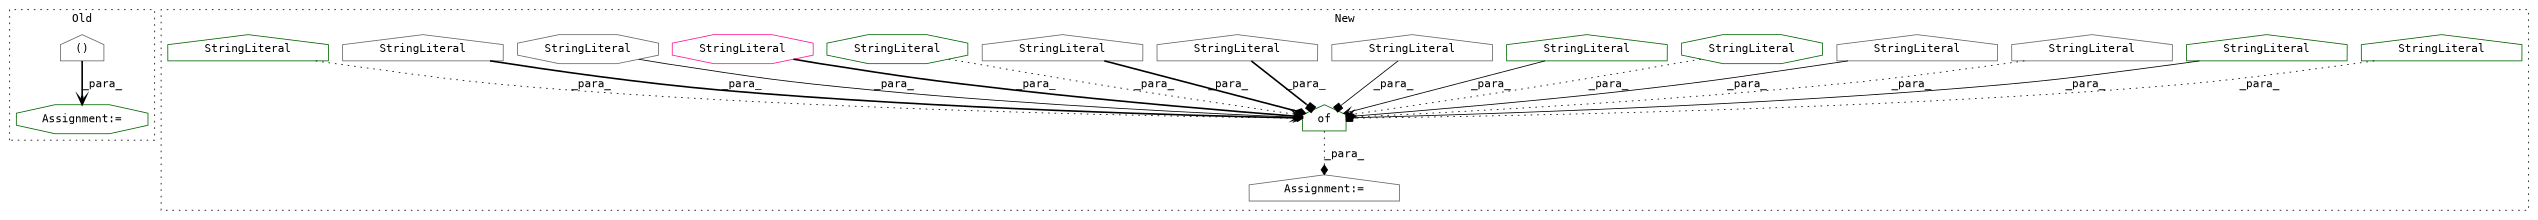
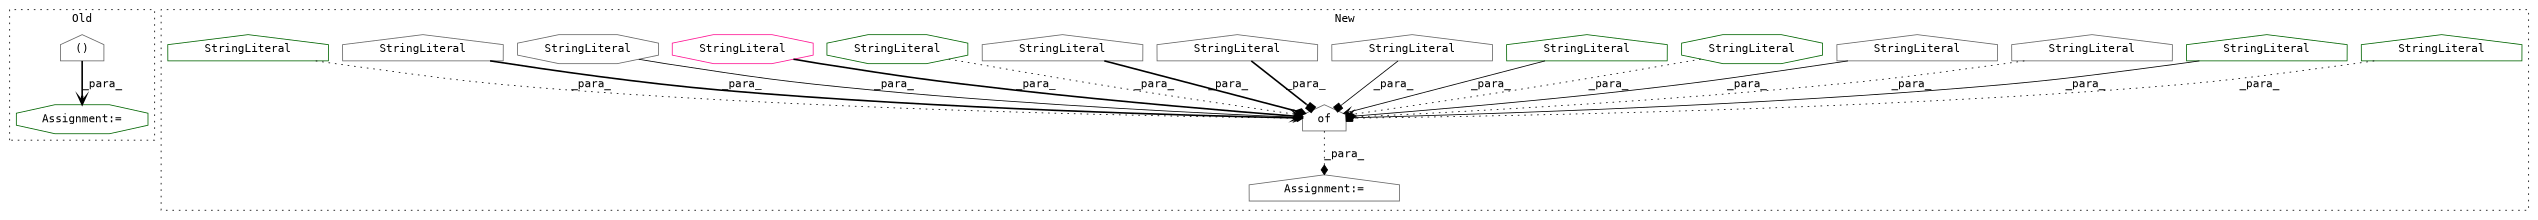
  digraph {
    fontname="DejaVu Sans Mono"
    node [a=45 l=8 shape=house color=gray40 fontname="DejaVu Sans Mono"]
    edge [style=dotted arrowhead=vee fontname="DejaVu Sans Mono"]
    n1 [a=106 l=273 label="()" s=303]
    n2 [a=7 l=6 label="Assignment:=" s=297 shape=octagon color=darkgreen]
-   n3 [a=32 l="3,1" label=of s="306,608" color=darkgreen]
+   n3 [a=32 l="3,1" label=of s="306,608"]
    n4 [l=5 label=StringLiteral s=319 color=darkgreen]
    n5 [l=10 label=StringLiteral s=543 color=darkgreen]
    n6 [l=13 label=StringLiteral s=449]
    n7 [l=4 label=StringLiteral s=377]
    n8 [label=StringLiteral s=440 shape=octagon color=darkgreen]
    n9 [l=5 label=StringLiteral s=325 color=darkgreen]
    n10 [l=7 label=StringLiteral s=601]
    n11 [l=7 label=StringLiteral s=497]
    n12 [label=StringLiteral s=505]
    n13 [l=9 label=StringLiteral s=357 shape=octagon color=darkgreen]
    n14 [l=12 label=StringLiteral s=331 shape=octagon color=deeppink]
    n15 [a=7 l=1 label="Assignment:=" s=799]
    n16 [l=9 label=StringLiteral s=367 shape=octagon]
    n17 [label=StringLiteral s=488]
    n18 [l=7 label=StringLiteral s=585 color=darkgreen]
    subgraph cluster_1 {
      label=Old
      style=dotted
      n1
      n2
    }
    subgraph cluster_2 {
      label=New
      style=dotted
      n3
      n4
      n5
      n6
      n7
      n8
      n9
      n10
      n11
      n12
      n13
      n14
      n15
      n16
      n17
      n18
    }
    n1 -> n2 [label=_para_ style=bold]
    n3 -> n15 [label=_para_ arrowhead=diamond]
    n4 -> n3 [label=_para_ arrowhead=box]
    n5 -> n3 [label=_para_ style=solid arrowhead=box]
    n6 -> n3 [label=_para_ arrowhead=box]
    n7 -> n3 [label=_para_ style=solid arrowhead=diamond]
    n8 -> n3 [label=_para_]
    n9 -> n3 [label=_para_ style=solid]
    n10 -> n3 [label=_para_ style=solid arrowhead=box]
    n11 -> n3 [label=_para_ style=bold arrowhead=box]
    n12 -> n3 [label=_para_ style=bold arrowhead=diamond]
    n13 -> n3 [label=_para_]
    n14 -> n3 [label=_para_ style=bold]
    n16 -> n3 [label=_para_ style=solid]
    n17 -> n3 [label=_para_ style=bold arrowhead=diamond]
    n18 -> n3 [label=_para_]
  }
